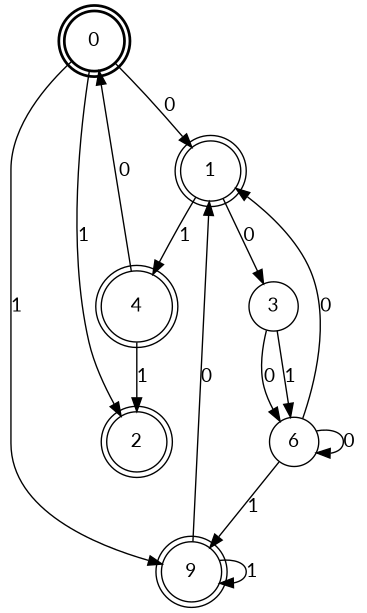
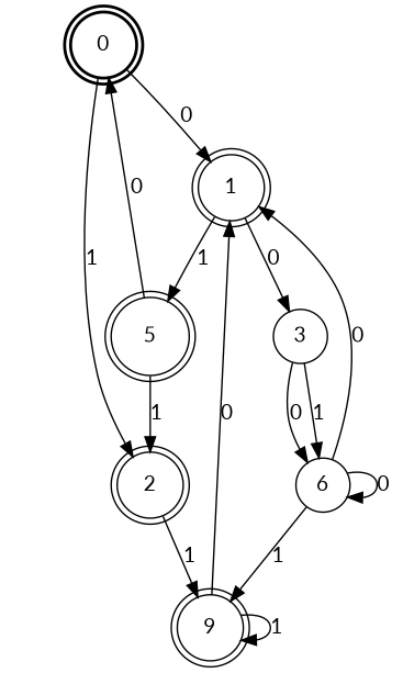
  digraph {
    fontname=Lato
    node [fontname=Lato peripheries=2 shape=circle]
    edge [fontname=Lato]
    0 [style=bold]
    1
    2
    3 [peripheries=""]
-   4
+   4 [label=5]
    n6 [label=9]
    6 [peripheries=""]
    0 -> 1 [label=0]
    0 -> 2 [label=1]
    1 -> 3 [label=0]
    1 -> 4 [label=1]
-   0 -> n6 [label=1]
+   2 -> n6 [label=1]
    3 -> 6 [label=0]
    3 -> 6 [label=1]
    4 -> 0 [label=0]
    4 -> 2 [label=1]
    n6 -> 1 [label=0]
    n6 -> n6 [label=1]
    6 -> 1 [label=0]
    6 -> n6 [label=1]
    6 -> 6 [label=0]
  }
